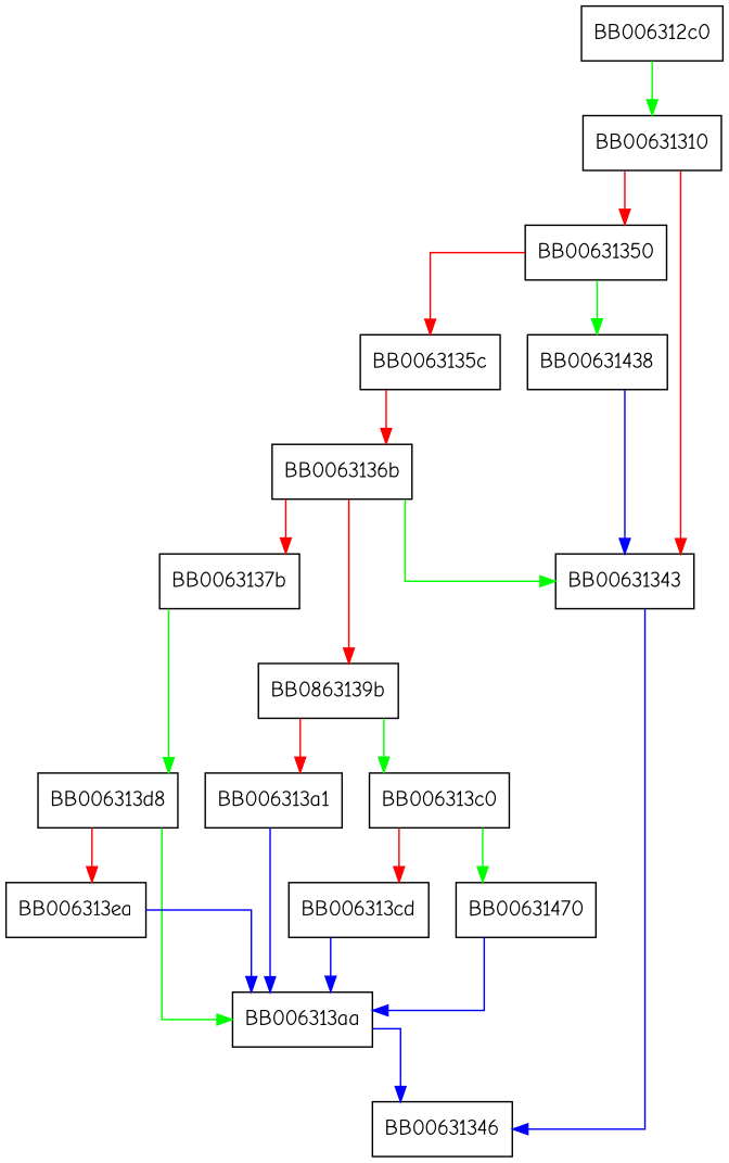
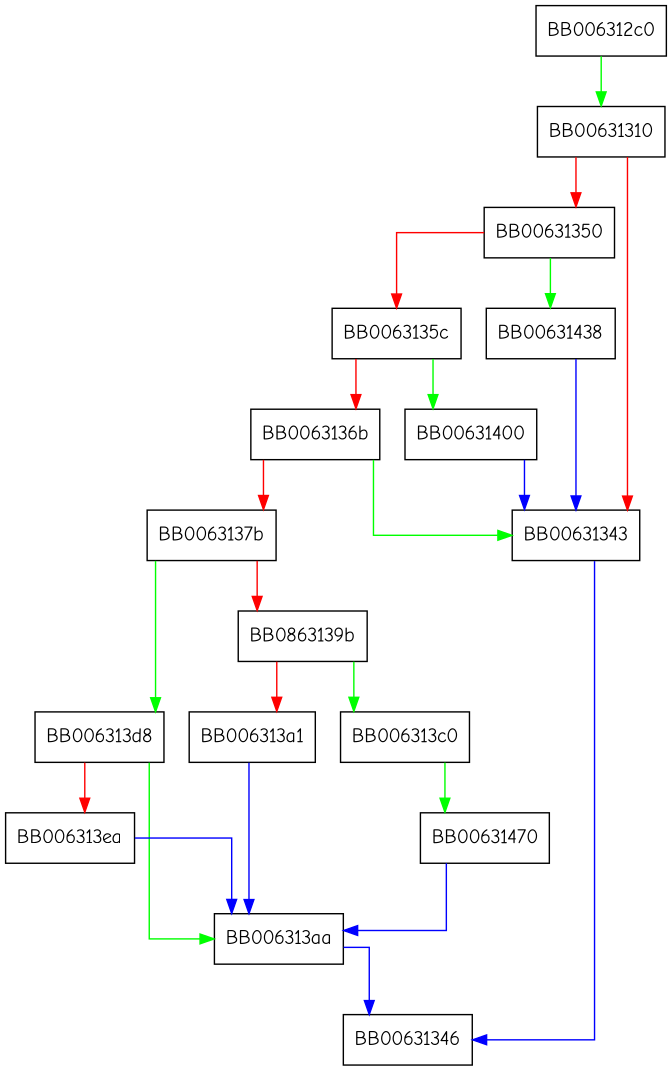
  digraph {
    fontname="Comic Neue"
    splines=ortho
    node [fontname="Comic Neue" shape=box]
    edge [color=red fontname="Comic Neue"]
    BB006312c0
    BB00631310
    BB00631350
    BB00631343
    BB00631438
    BB0063135c
    BB00631346
+   BB00631400
    BB0063136b
    BB0063137b
    BB006313d8
    n12 [label=BB0863139b]
    BB006313aa
    BB006313ea
    BB006313c0
    BB006313a1
    BB00631470
-   BB006313cd
    BB006312c0 -> BB00631310 [color=green]
    BB00631310 -> BB00631350
    BB00631310 -> BB00631343
    BB00631350 -> BB00631438 [color=green]
    BB00631350 -> BB0063135c
    BB00631343 -> BB00631346 [color=blue]
    BB00631438 -> BB00631343 [color=blue]
+   BB0063135c -> BB00631400 [color=green]
    BB0063135c -> BB0063136b
+   BB00631400 -> BB00631343 [color=blue]
    BB0063136b -> BB00631343 [color=green]
    BB0063136b -> BB0063137b
    BB0063137b -> BB006313d8 [color=green]
-   BB0063136b -> n12
+   BB0063137b -> n12
    BB006313d8 -> BB006313aa [color=green]
    BB006313d8 -> BB006313ea
    n12 -> BB006313c0 [color=green]
    n12 -> BB006313a1
    BB006313aa -> BB00631346 [color=blue]
    BB006313ea -> BB006313aa [color=blue]
    BB006313c0 -> BB00631470 [color=green]
-   BB006313c0 -> BB006313cd
    BB006313a1 -> BB006313aa [color=blue]
    BB00631470 -> BB006313aa [color=blue]
-   BB006313cd -> BB006313aa [color=blue]
  }
